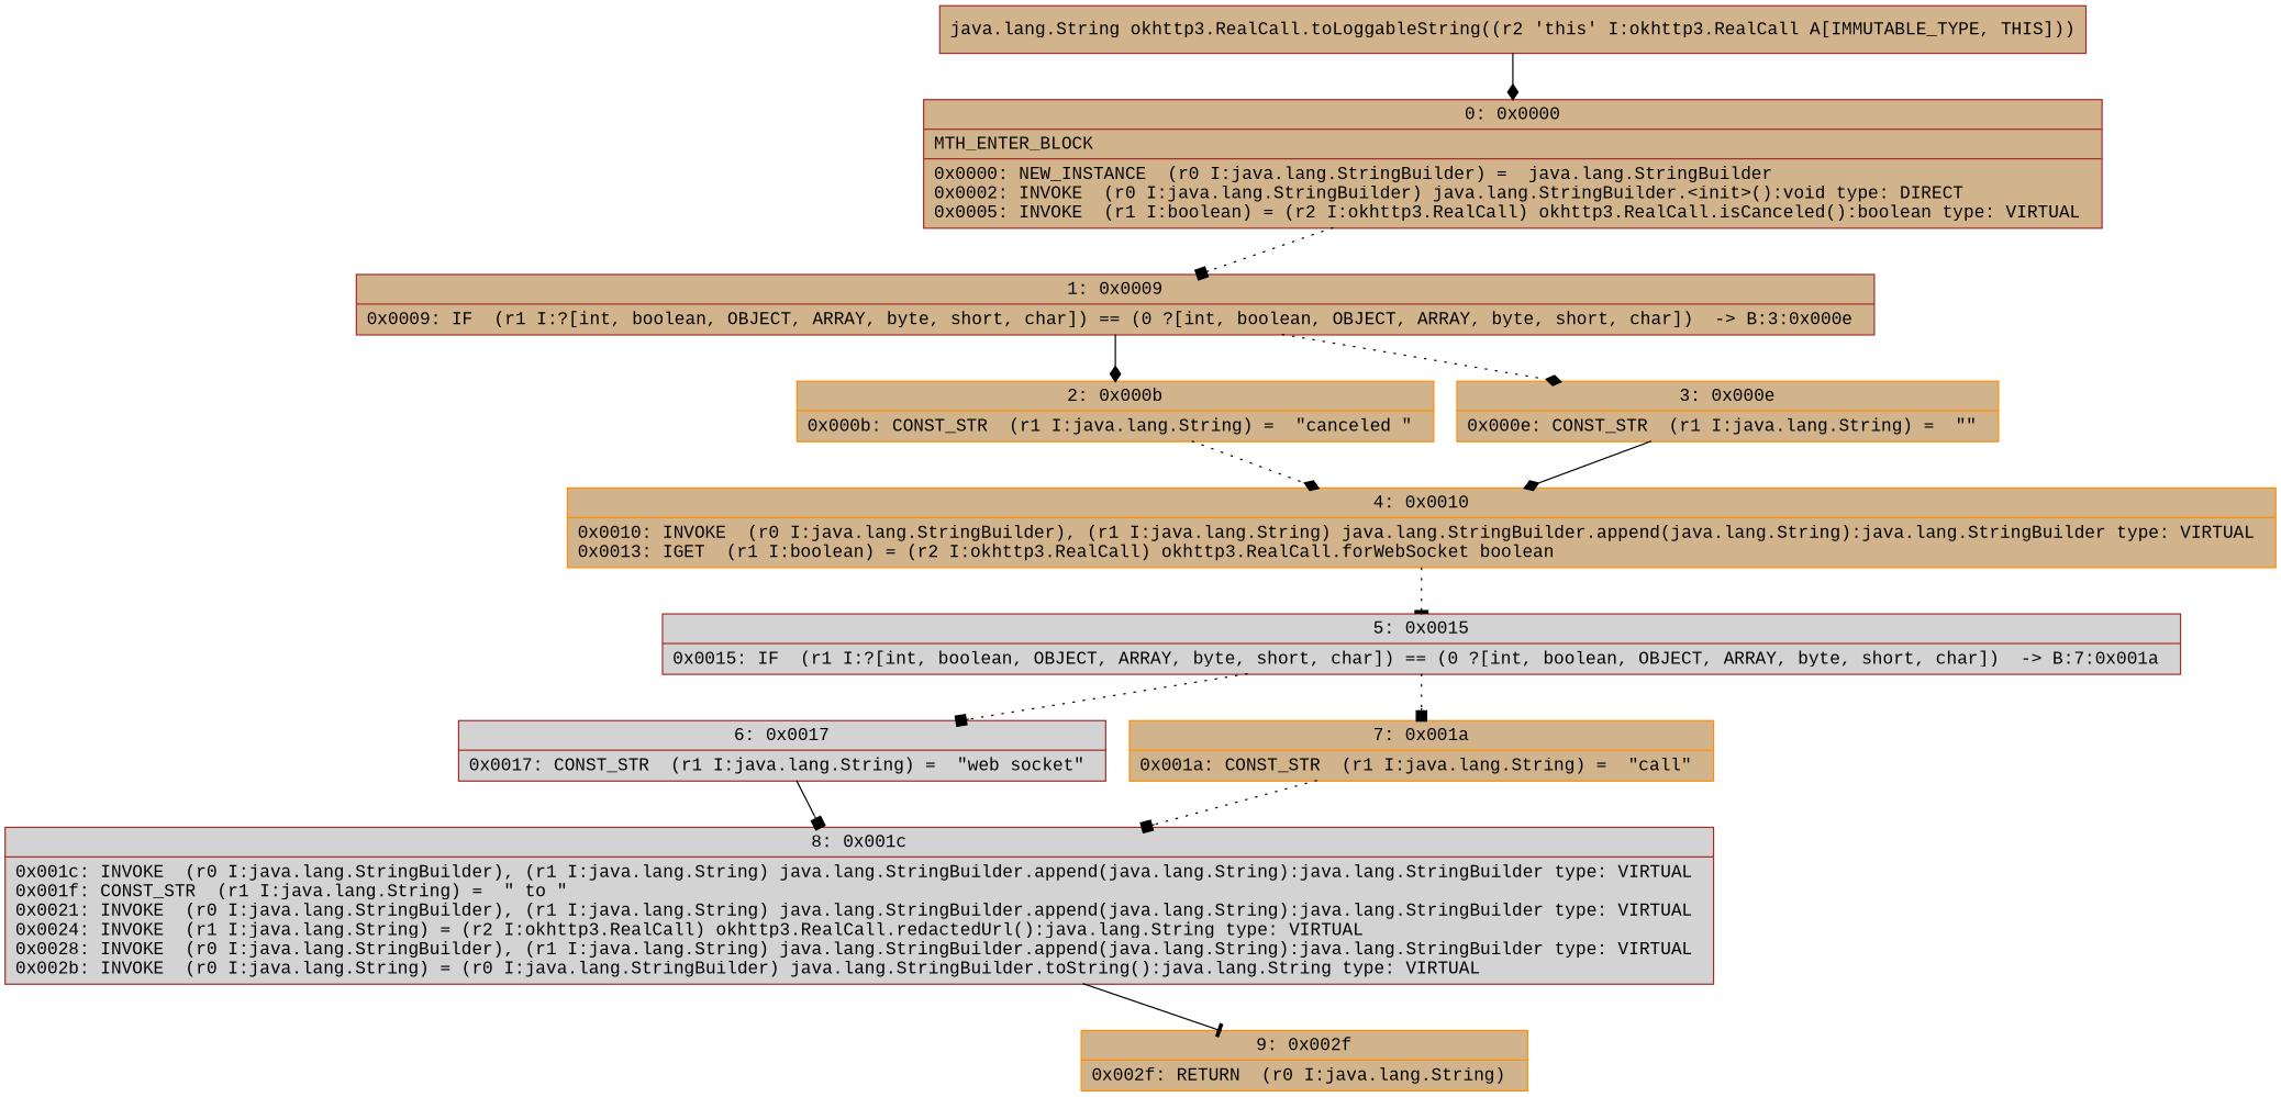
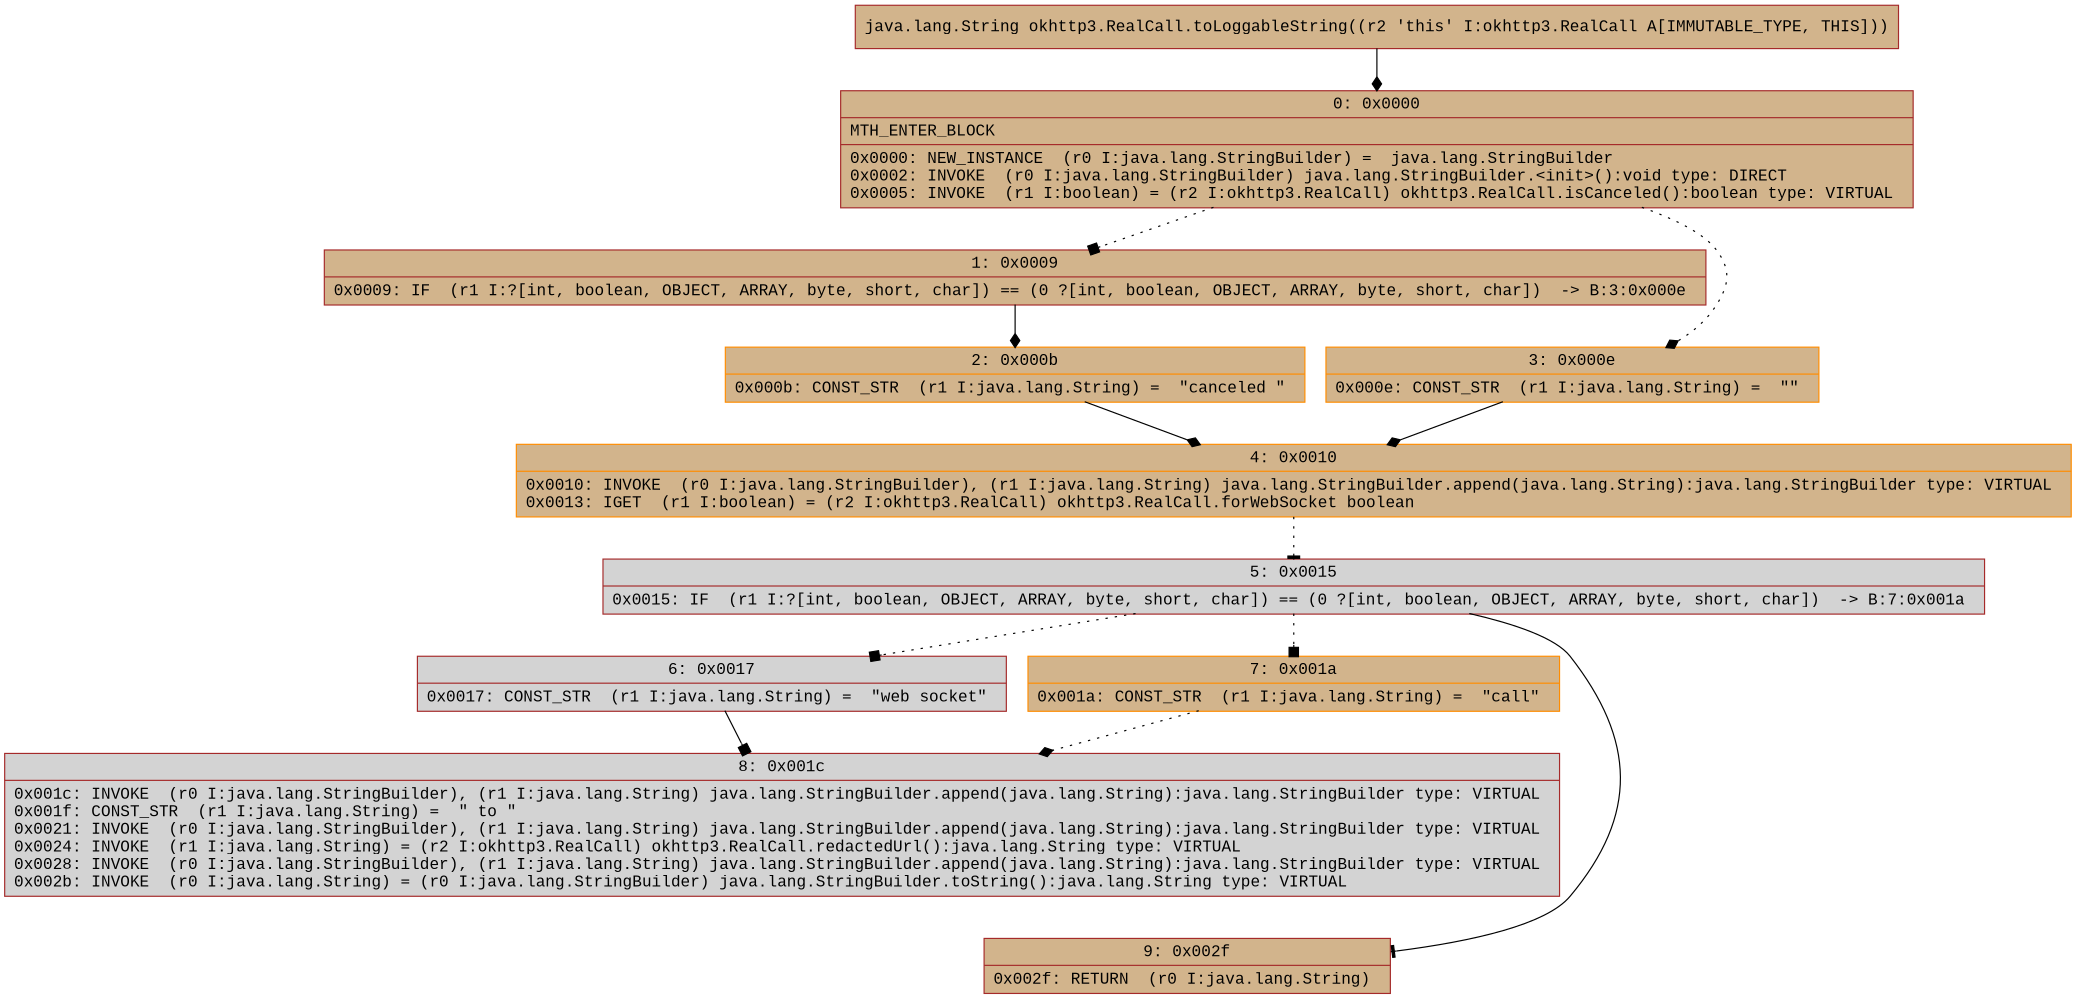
  digraph {
    fontname="Liberation Mono"
    node [color=brown fillcolor=tan fontname="Liberation Mono" shape=record style=filled]
    edge [arrowhead=box fontname="Liberation Mono" style=dotted]
    n1 [label="{0\:\ 0x0000|MTH_ENTER_BLOCK\l|0x0000: NEW_INSTANCE  (r0 I:java.lang.StringBuilder) =  java.lang.StringBuilder \l0x0002: INVOKE  (r0 I:java.lang.StringBuilder) java.lang.StringBuilder.\<init\>():void type: DIRECT \l0x0005: INVOKE  (r1 I:boolean) = (r2 I:okhttp3.RealCall) okhttp3.RealCall.isCanceled():boolean type: VIRTUAL \l}"]
    n2 [label="{1\:\ 0x0009|0x0009: IF  (r1 I:?[int, boolean, OBJECT, ARRAY, byte, short, char]) == (0 ?[int, boolean, OBJECT, ARRAY, byte, short, char])  \-\> B:3:0x000e \l}"]
    n3 [color=darkorange label="{2\:\ 0x000b|0x000b: CONST_STR  (r1 I:java.lang.String) =  \"canceled \" \l}"]
    n4 [color=darkorange label="{3\:\ 0x000e|0x000e: CONST_STR  (r1 I:java.lang.String) =  \"\" \l}"]
    n5 [color=darkorange label="{4\:\ 0x0010|0x0010: INVOKE  (r0 I:java.lang.StringBuilder), (r1 I:java.lang.String) java.lang.StringBuilder.append(java.lang.String):java.lang.StringBuilder type: VIRTUAL \l0x0013: IGET  (r1 I:boolean) = (r2 I:okhttp3.RealCall) okhttp3.RealCall.forWebSocket boolean \l}"]
    n6 [fillcolor=lightgrey label="{5\:\ 0x0015|0x0015: IF  (r1 I:?[int, boolean, OBJECT, ARRAY, byte, short, char]) == (0 ?[int, boolean, OBJECT, ARRAY, byte, short, char])  \-\> B:7:0x001a \l}"]
    n7 [fillcolor=lightgrey label="{6\:\ 0x0017|0x0017: CONST_STR  (r1 I:java.lang.String) =  \"web socket\" \l}"]
    n8 [color=darkorange label="{7\:\ 0x001a|0x001a: CONST_STR  (r1 I:java.lang.String) =  \"call\" \l}"]
    n9 [fillcolor=lightgrey label="{8\:\ 0x001c|0x001c: INVOKE  (r0 I:java.lang.StringBuilder), (r1 I:java.lang.String) java.lang.StringBuilder.append(java.lang.String):java.lang.StringBuilder type: VIRTUAL \l0x001f: CONST_STR  (r1 I:java.lang.String) =  \" to \" \l0x0021: INVOKE  (r0 I:java.lang.StringBuilder), (r1 I:java.lang.String) java.lang.StringBuilder.append(java.lang.String):java.lang.StringBuilder type: VIRTUAL \l0x0024: INVOKE  (r1 I:java.lang.String) = (r2 I:okhttp3.RealCall) okhttp3.RealCall.redactedUrl():java.lang.String type: VIRTUAL \l0x0028: INVOKE  (r0 I:java.lang.StringBuilder), (r1 I:java.lang.String) java.lang.StringBuilder.append(java.lang.String):java.lang.StringBuilder type: VIRTUAL \l0x002b: INVOKE  (r0 I:java.lang.String) = (r0 I:java.lang.StringBuilder) java.lang.StringBuilder.toString():java.lang.String type: VIRTUAL \l}"]
-   n10 [color=darkorange label="{9\:\ 0x002f|0x002f: RETURN  (r0 I:java.lang.String) \l}"]
+   n10 [label="{9\:\ 0x002f|0x002f: RETURN  (r0 I:java.lang.String) \l}"]
    n11 [label="{java.lang.String okhttp3.RealCall.toLoggableString((r2 'this' I:okhttp3.RealCall A[IMMUTABLE_TYPE, THIS])) }"]
    n1 -> n2
    n2 -> n3 [arrowhead=diamond style=solid]
-   n2 -> n4 [arrowhead=diamond]
-   n3 -> n5 [arrowhead=diamond]
+   n1 -> n4 [arrowhead=diamond]
+   n3 -> n5 [arrowhead=diamond style=solid]
    n4 -> n5 [arrowhead=diamond style=solid]
    n5 -> n6 [arrowhead=tee]
    n6 -> n7
    n6 -> n8
    n7 -> n9 [style=solid]
-   n8 -> n9
-   n9 -> n10 [arrowhead=tee style=solid]
+   n8 -> n9 [arrowhead=diamond]
+   n6 -> n10 [arrowhead=tee style=solid]
    n11 -> n1 [arrowhead=diamond style=solid]
  }
